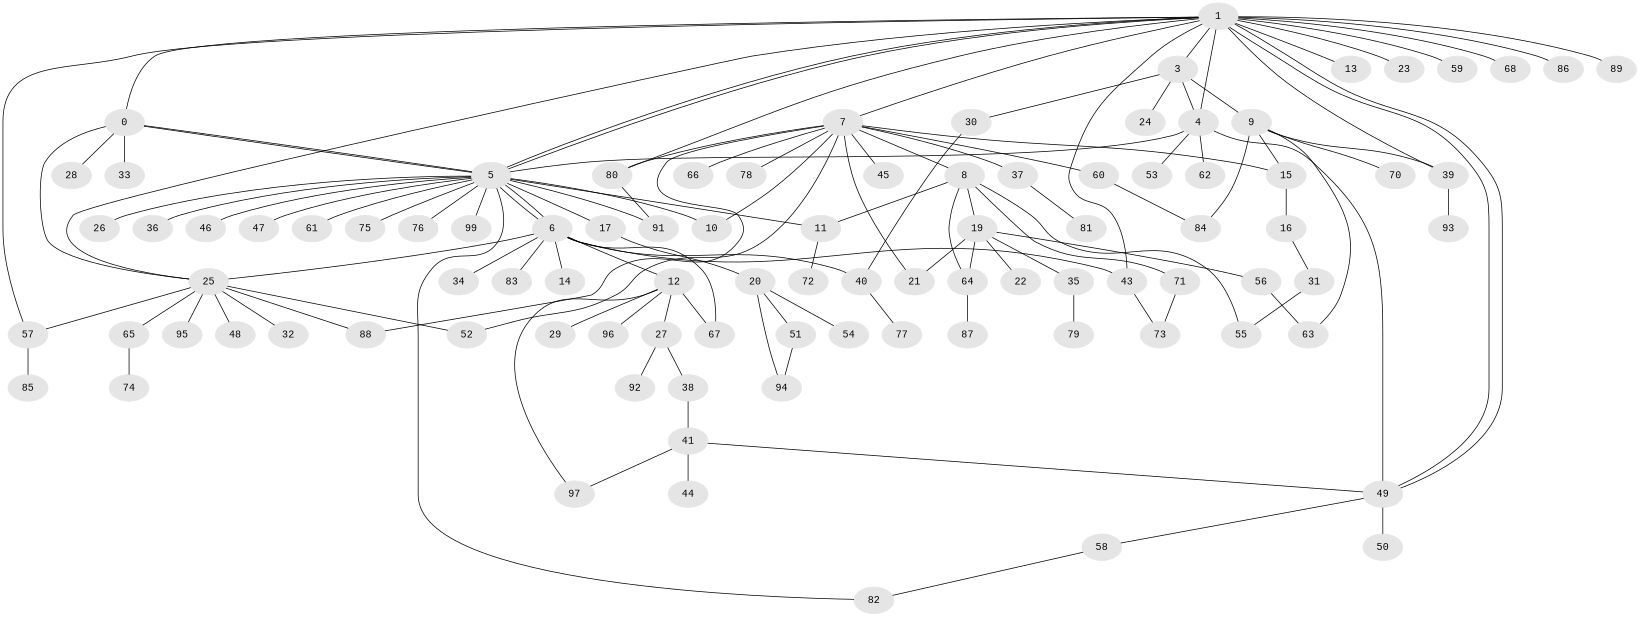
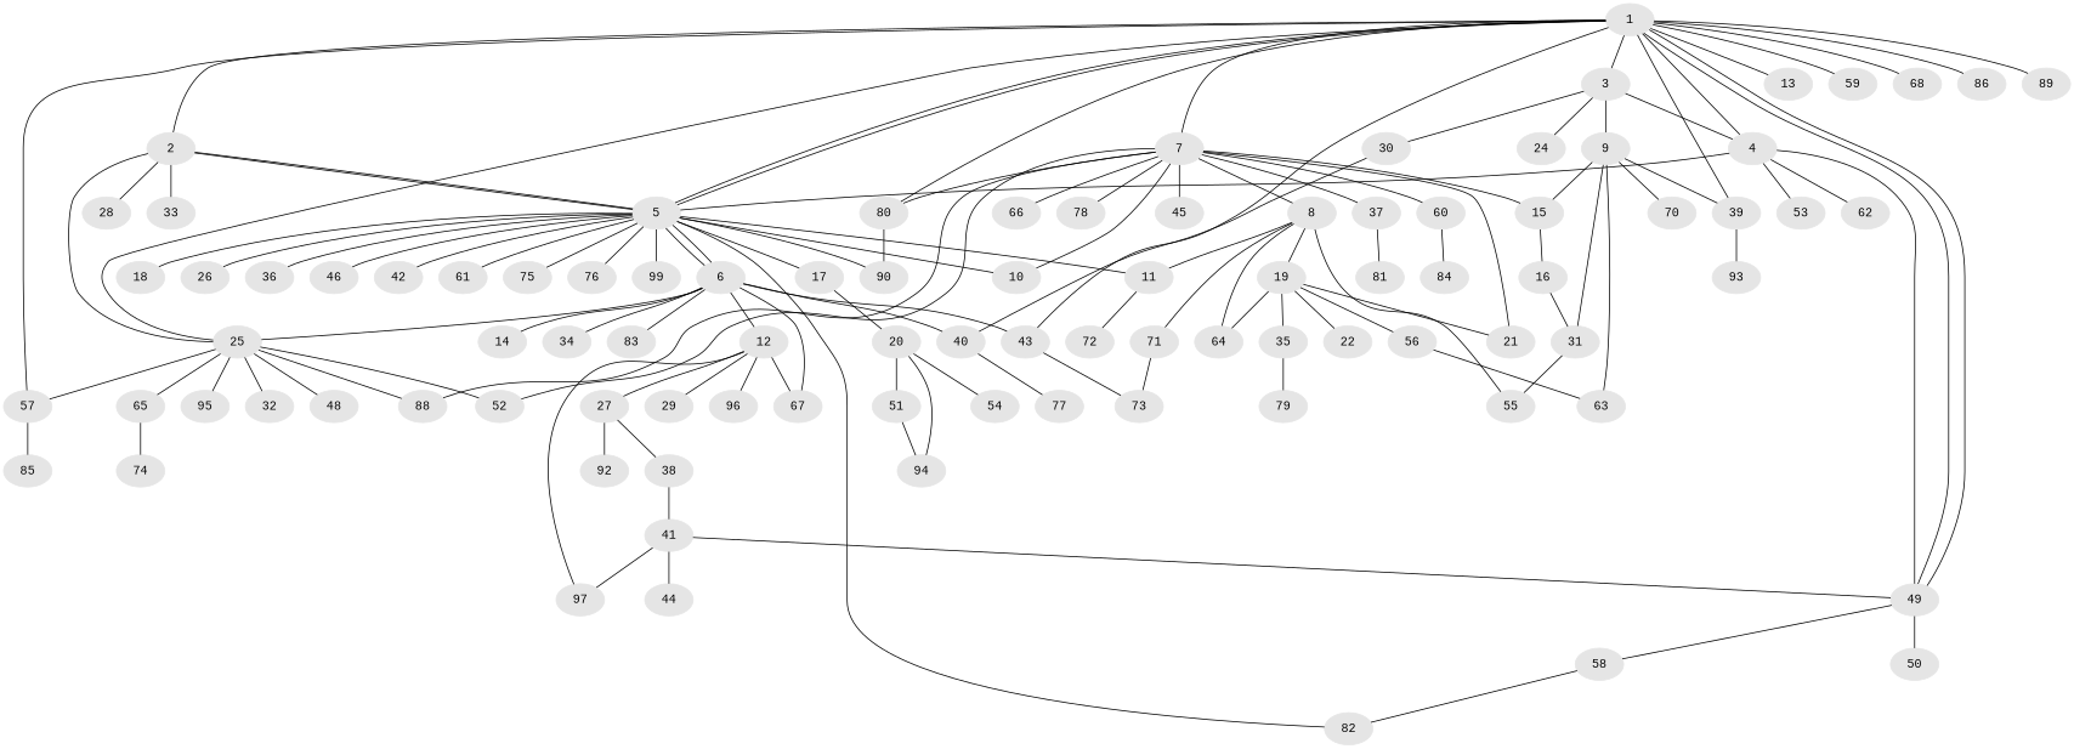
  graph {
    fontname="Liberation Mono"
    node [color=gray90 fontname="Liberation Mono" style=filled]
    edge [fontname="Liberation Mono"]
    1
-   2 [label=0]
+   2
    3
    4
    5
    7
    13
-   23
    25
    39
    43
    49
    57
    59
    68
    80
    86
    89
    28
    33
    9
    24
    30
    53
    62
    6
    10
    11
    17
+   18
    26
    36
    46
-   47
+   47 [label=42]
    61
    75
    76
    82
    n39 [label=99]
-   91
+   91 [label=90]
    8
    15
    21
    37
    45
    52
    60
    66
    78
    88
    32
    48
    65
    95
    93
    73
    50
    58
    85
    63
    70
    84
    40
    12
    14
    34
    67
    83
    72
    20
    27
    29
    96
    97
    77
    19
    55
    64
    71
    16
    81
    22
    35
    56
-   87
    38
    92
    31
    51
    54
    94
    79
    74
    41
    44
    1 -- 2
    1 -- 3
    1 -- 4
    1 -- 5
    1 -- 5
    1 -- 7
    1 -- 13
-   1 -- 23
    1 -- 25
    1 -- 39
    1 -- 43
    1 -- 49
    1 -- 49
    1 -- 57
    1 -- 59
    1 -- 68
    1 -- 80
    1 -- 86
    1 -- 89
    2 -- 5
    2 -- 5
    2 -- 25
    2 -- 28
    2 -- 33
    3 -- 4
    3 -- 9
    3 -- 24
    3 -- 30
    4 -- 5
    4 -- 49
    4 -- 53
    4 -- 62
    5 -- 6
    5 -- 6
    5 -- 10
    5 -- 11
    5 -- 17
+   5 -- 18
    5 -- 26
    5 -- 36
    5 -- 46
    5 -- 47
    5 -- 61
    5 -- 75
    5 -- 76
    5 -- 82
    5 -- n39
    5 -- 91
    7 -- 80
    7 -- 10
    7 -- 8
    7 -- 15
    7 -- 21
    7 -- 37
    7 -- 45
    7 -- 52
    7 -- 60
    7 -- 66
    7 -- 78
    7 -- 88
    25 -- 57
    25 -- 52
    25 -- 88
    25 -- 32
    25 -- 48
    25 -- 65
    25 -- 95
    39 -- 93
    43 -- 73
    49 -- 50
    49 -- 58
    57 -- 85
    80 -- 91
    9 -- 39
    9 -- 15
    9 -- 63
    9 -- 70
-   9 -- 84
+   9 -- 31
    30 -- 40
    6 -- 25
    6 -- 43
    6 -- 40
    6 -- 12
    6 -- 14
    6 -- 34
    6 -- 67
    6 -- 83
    11 -- 72
    17 -- 20
    8 -- 11
    8 -- 19
    8 -- 55
    8 -- 64
    8 -- 71
    15 -- 16
    37 -- 81
    60 -- 84
    65 -- 74
    58 -- 82
    40 -- 77
    12 -- 67
    12 -- 27
    12 -- 29
    12 -- 96
    12 -- 97
    20 -- 51
    20 -- 54
    20 -- 94
    27 -- 38
    27 -- 92
    19 -- 21
    19 -- 64
    19 -- 22
    19 -- 35
    19 -- 56
-   64 -- 87
    71 -- 73
    16 -- 31
    35 -- 79
    56 -- 63
    38 -- 41
    31 -- 55
    51 -- 94
    41 -- 49
    41 -- 97
    41 -- 44
  }
